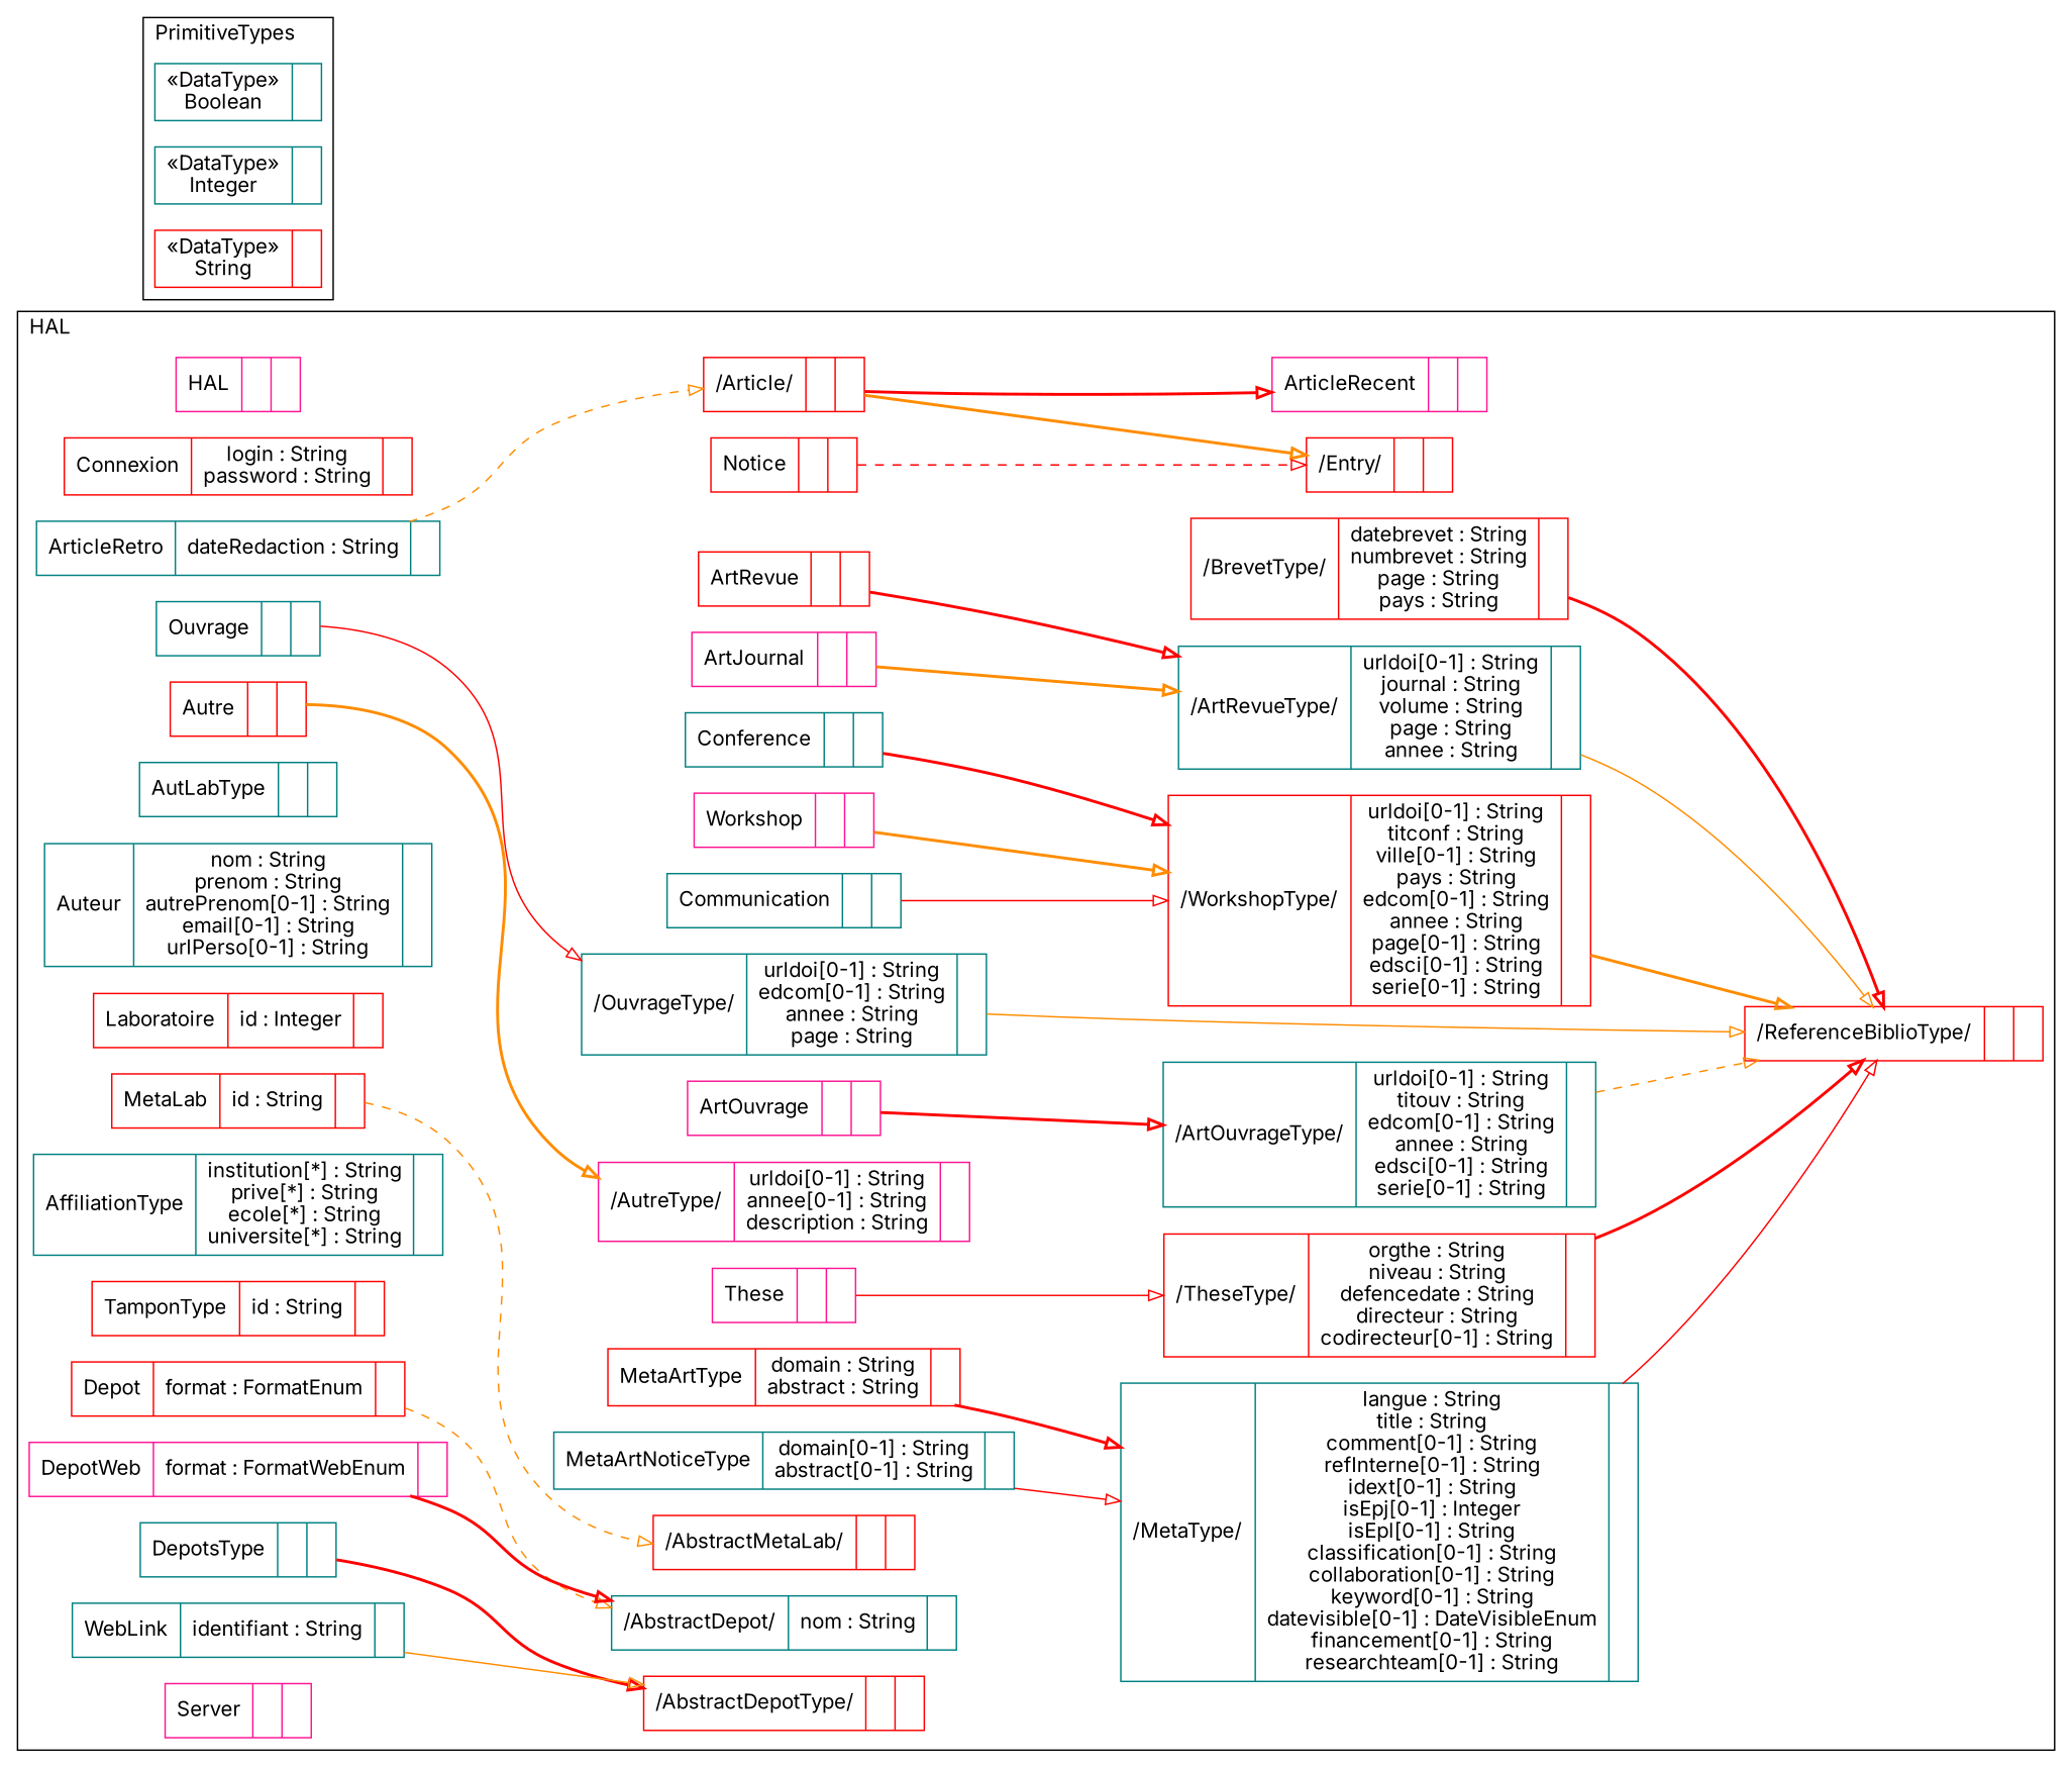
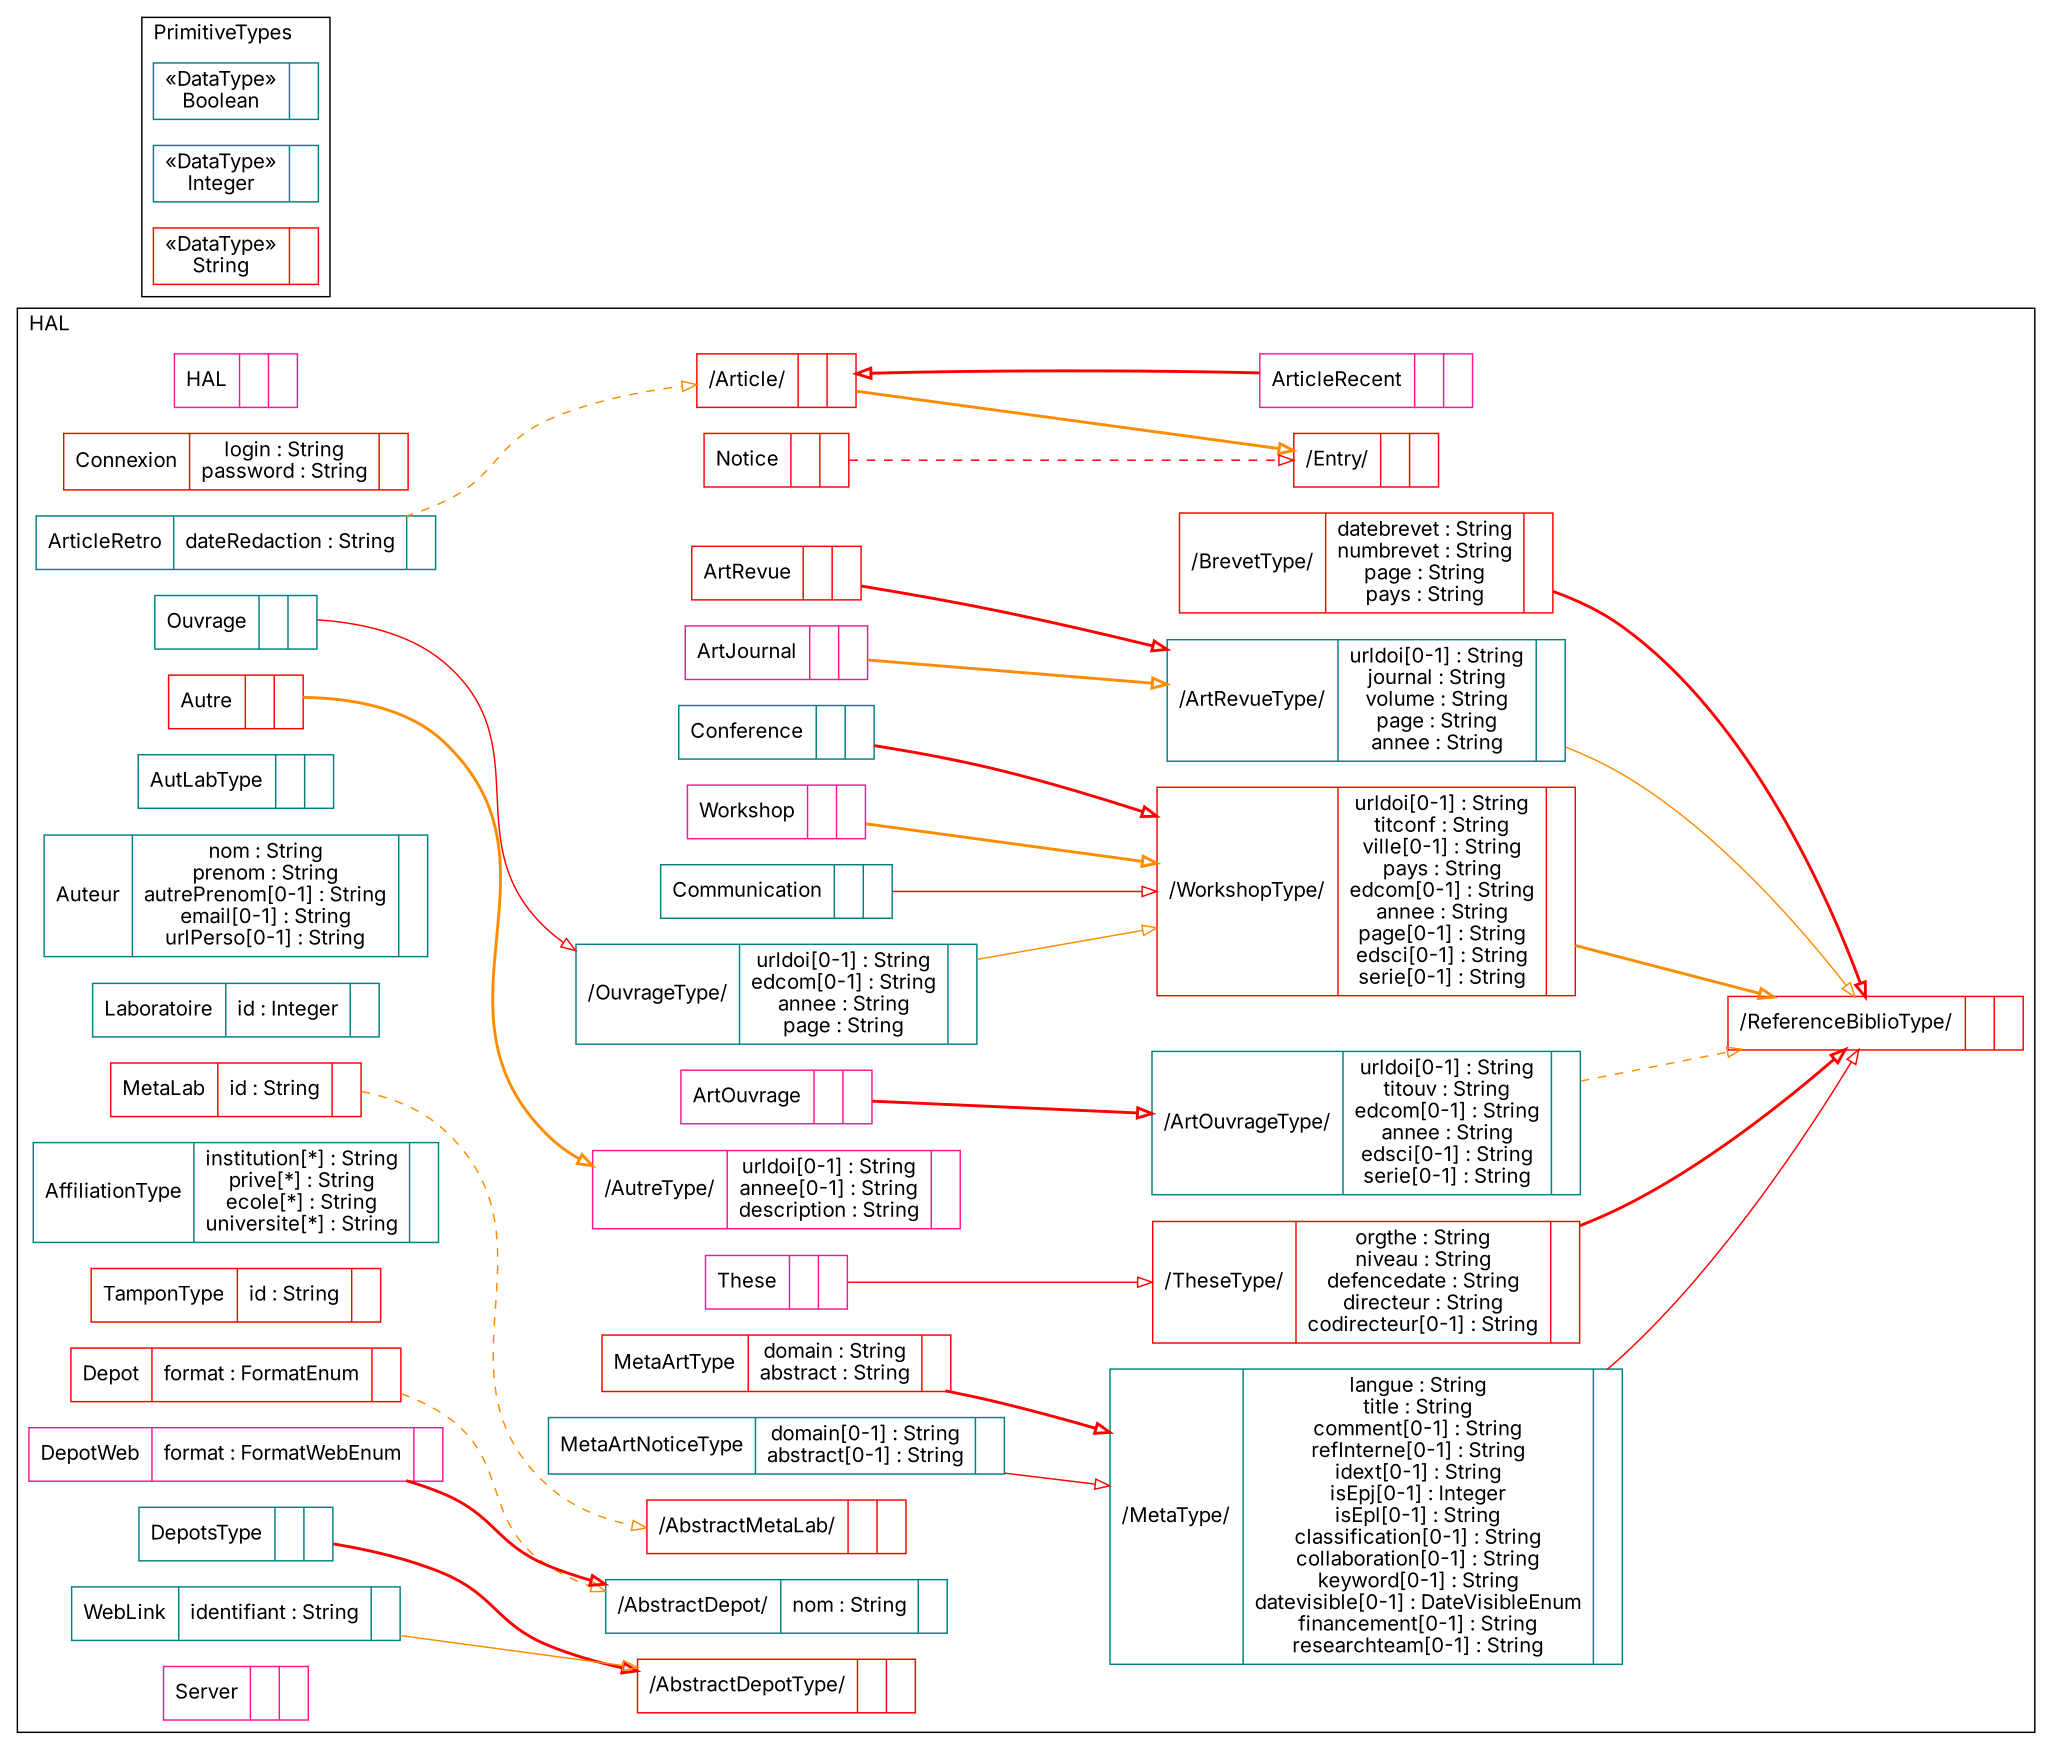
  digraph {
    compound=true
    fontname=Inter
    labeljust=l
    labelloc=t
    nodeSep=0.75
    rankdir=LR
    node [color=teal fontname=Inter shape=record]
    edge [arrowhead=onormal color=red constraint=true fontname=Inter group=ReferenceBiblioType minlen=2 style=bold]
    n1 [color=deeppink label="{HAL| | }"]
    n2 [color=red label="{Connexion|login : String\npassword : String| }"]
    n3 [color=red label="{/Entry/| | }"]
    n4 [color=red label="{/Article/| | }"]
    n5 [color=deeppink label="{ArticleRecent| | }"]
    n6 [label="{ArticleRetro|dateRedaction : String| }"]
    n7 [color=red label="{Notice| | }"]
    n8 [color=red label="{/ReferenceBiblioType/| | }"]
    n9 [label="{/ArtRevueType/|urldoi[0-1] : String\njournal : String\nvolume : String\npage : String\nannee : String| }"]
    n10 [color=red label="{/WorkshopType/|urldoi[0-1] : String\ntitconf : String\nville[0-1] : String\npays : String\nedcom[0-1] : String\nannee : String\npage[0-1] : String\nedsci[0-1] : String\nserie[0-1] : String| }"]
    n11 [label="{/ArtOuvrageType/|urldoi[0-1] : String\ntitouv : String\nedcom[0-1] : String\nannee : String\nedsci[0-1] : String\nserie[0-1] : String| }"]
    n12 [label="{/OuvrageType/|urldoi[0-1] : String\nedcom[0-1] : String\nannee : String\npage : String| }"]
    n13 [color=red label="{/TheseType/|orgthe : String\nniveau : String\ndefencedate : String\ndirecteur : String\ncodirecteur[0-1] : String| }"]
    n14 [color=red label="{/BrevetType/|datebrevet : String\nnumbrevet : String\npage : String\npays : String| }"]
    n15 [color=deeppink label="{/AutreType/|urldoi[0-1] : String\nannee[0-1] : String\ndescription : String| }"]
    n16 [color=red label="{ArtRevue| | }"]
    n17 [color=deeppink label="{ArtJournal| | }"]
    n18 [color=deeppink label="{Workshop| | }"]
    n19 [label="{Communication| | }"]
    n20 [label="{Conference| | }"]
    n21 [color=deeppink label="{ArtOuvrage| | }"]
    n22 [label="{Ouvrage| | }"]
    n23 [color=red label="{Autre| | }"]
    n24 [color=deeppink label="{These| | }"]
    n25 [label="{/MetaType/|langue : String\ntitle : String\ncomment[0-1] : String\nrefInterne[0-1] : String\nidext[0-1] : String\nisEpj[0-1] : Integer\nisEpl[0-1] : String\nclassification[0-1] : String\ncollaboration[0-1] : String\nkeyword[0-1] : String\ndatevisible[0-1] : DateVisibleEnum\nfinancement[0-1] : String\nresearchteam[0-1] : String| }"]
    n26 [color=red label="{MetaArtType|domain : String\nabstract : String| }"]
    n27 [label="{MetaArtNoticeType|domain[0-1] : String\nabstract[0-1] : String| }"]
    n28 [label="{AutLabType| | }"]
    n29 [label="{Auteur|nom : String\nprenom : String\nautrePrenom[0-1] : String\nemail[0-1] : String\nurlPerso[0-1] : String| }"]
-   n30 [color=red label="{Laboratoire|id : Integer| }"]
+   n30 [label="{Laboratoire|id : Integer| }"]
    n31 [color=red label="{/AbstractMetaLab/| | }"]
    n32 [color=red label="{MetaLab|id : String| }"]
    n33 [label="{AffiliationType|institution[*] : String\nprive[*] : String\necole[*] : String\nuniversite[*] : String| }"]
    n34 [color=red label="{TamponType|id : String| }"]
    n35 [label="{/AbstractDepot/|nom : String| }"]
    n36 [color=red label="{Depot|format : FormatEnum| }"]
    n37 [color=deeppink label="{DepotWeb|format : FormatWebEnum| }"]
    n38 [color=red label="{/AbstractDepotType/| | }"]
    n39 [label="{DepotsType| | }"]
    n40 [label="{WebLink|identifiant : String| }"]
    n41 [color=deeppink label="{Server| | }"]
    n42 [label="{&#171;DataType&#187;\nBoolean|}"]
    n43 [label="{&#171;DataType&#187;\nInteger|}"]
    n44 [color=red label="{&#171;DataType&#187;\nString|}"]
    subgraph cluster_1 {
      color=black
      label=HAL
      n1
      n2
      n3
      n4
      n5
      n6
      n7
      n8
      n9
      n10
      n11
      n12
      n13
      n14
      n15
      n16
      n17
      n18
      n19
      n20
      n21
      n22
      n23
      n24
      n25
      n26
      n27
      n28
      n29
      n30
      n31
      n32
      n33
      n34
      n35
      n36
      n37
      n38
      n39
      n40
      n41
    }
    subgraph cluster_2 {
      color=black
      label=PrimitiveTypes
      n42
      n43
      n44
    }
    n4 -> n3 [color=darkorange group=Entry]
-   n4 -> n5 [group=Article]
+   n5 -> n4 [group=Article]
    n6 -> n4 [color=darkorange group=Article style=dashed]
    n7 -> n3 [group=Entry style=dashed]
    n9 -> n8 [color=darkorange style=solid]
    n10 -> n8 [color=darkorange]
    n11 -> n8 [color=darkorange style=dashed]
-   n12 -> n8 [color=darkorange style=solid]
+   n12 -> n10 [color=darkorange style=solid]
    n13 -> n8
    n14 -> n8
    n16 -> n9 [group=ArtRevueType]
    n17 -> n9 [color=darkorange group=ArtRevueType]
    n18 -> n10 [color=darkorange group=WorkshopType]
    n19 -> n10 [group=WorkshopType style=solid]
    n20 -> n10 [group=WorkshopType]
    n21 -> n11 [group=ArtOuvrageType]
    n22 -> n12 [group=OuvrageType style=solid]
    n23 -> n15 [color=darkorange group=AutreType]
    n24 -> n13 [group=TheseType style=solid]
    n25 -> n8 [style=solid]
    n26 -> n25 [group=MetaType]
    n27 -> n25 [group=MetaType style=solid]
    n32 -> n31 [color=darkorange group=AbstractMetaLab style=dashed]
    n36 -> n35 [color=darkorange group=AbstractDepot style=dashed]
    n37 -> n35 [group=AbstractDepot]
    n39 -> n38 [group=AbstractDepotType]
    n40 -> n38 [color=darkorange group=AbstractDepotType style=solid]
  }
